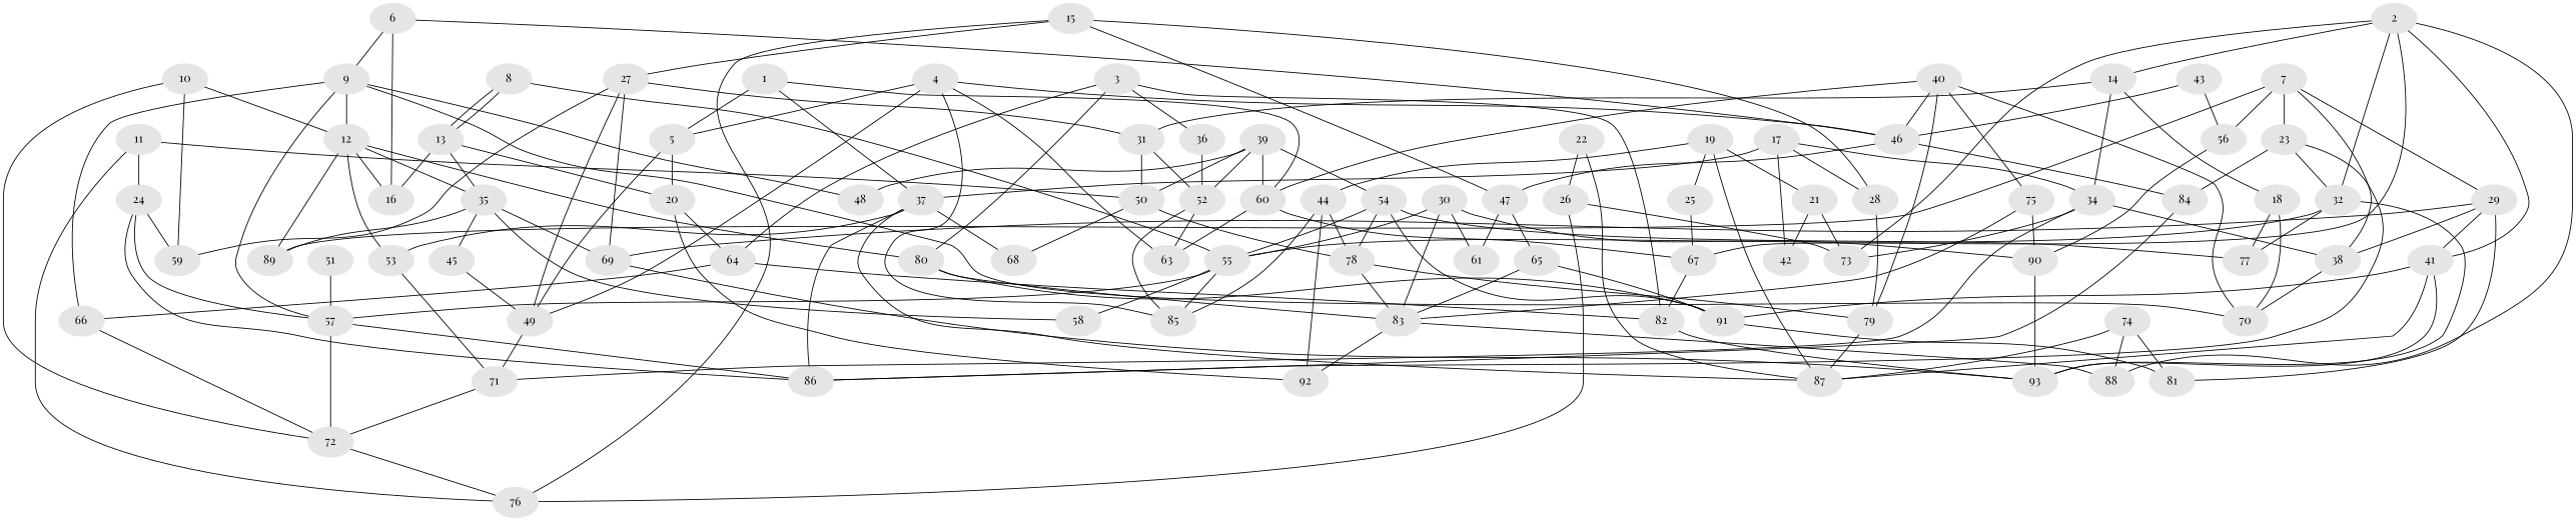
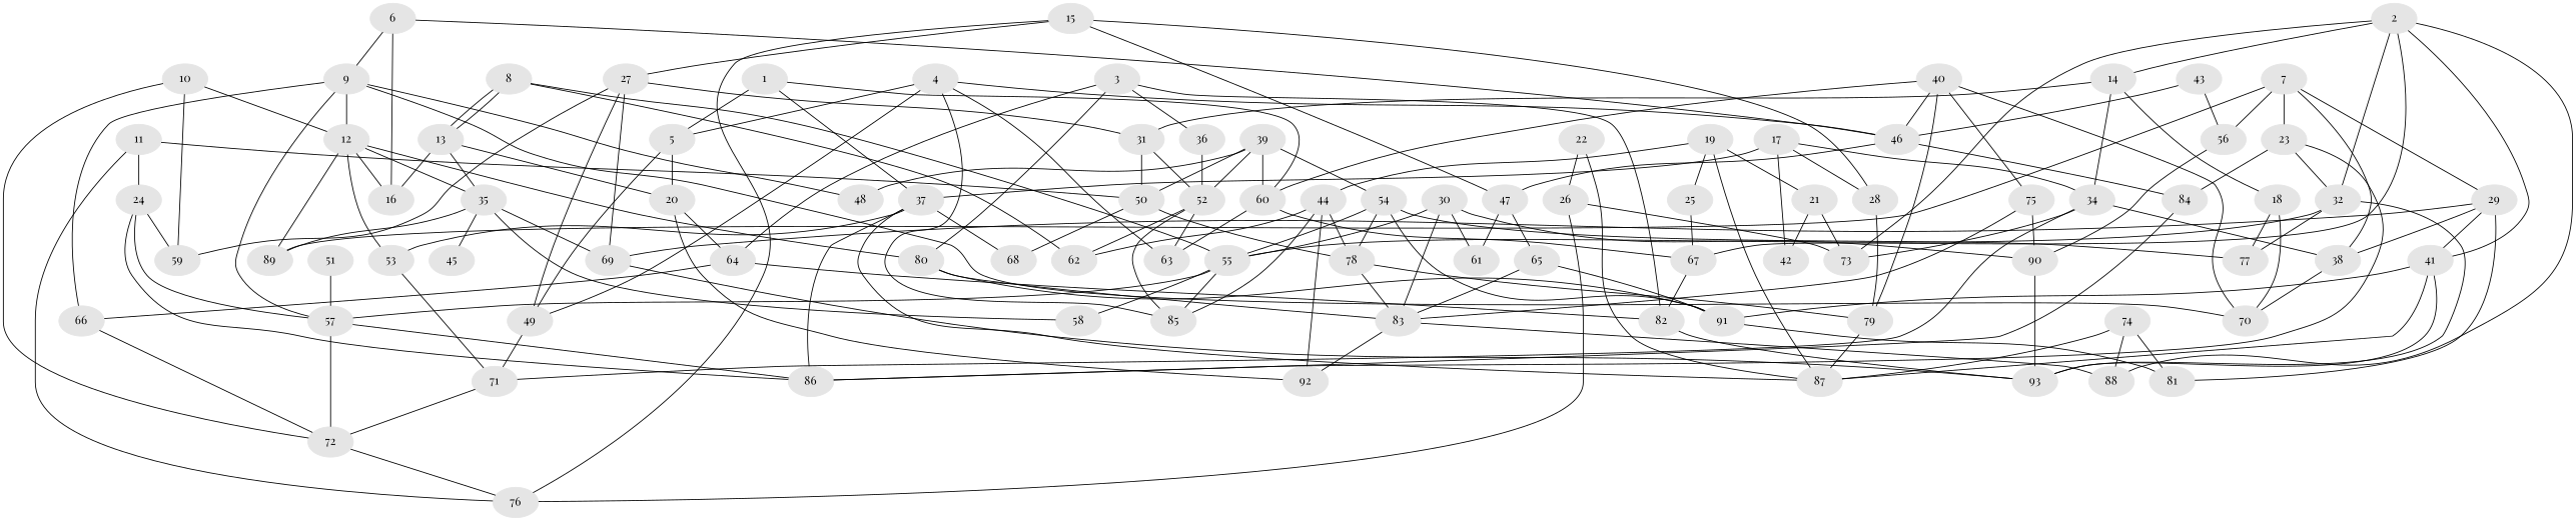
  graph {
    fontname="Playfair Display"
    node [color=gray90 fontname="Playfair Display" style=filled]
    edge [fontname="Playfair Display"]
    1
    5
    37
    60
    49
    20
    53
    87
    86
    68
    67
    63
    2
    14
    32
    41
    73
    88
    18
    31
    34
    55
    77
    93
    91
    82
    3
    36
    64
    80
    52
    66
    83
    4
    46
    85
    47
    84
    71
    92
    6
    9
    16
    12
    48
    57
    70
    7
    23
    29
    38
    56
    89
    69
    81
    90
    8
    13
+   62
    35
    58
    72
    10
    59
    76
    11
    24
    50
    78
    45
    15
    27
    28
    79
    61
    65
    17
    42
    19
    21
    25
    44
    22
    26
    30
    39
    54
    40
    75
    43
    51
    74
    1 -- 5
    1 -- 37
    1 -- 60
    5 -- 49
    5 -- 20
    37 -- 53
    37 -- 87
    37 -- 86
    37 -- 68
    60 -- 67
    60 -- 63
    49 -- 71
    20 -- 64
    20 -- 92
    53 -- 71
    67 -- 82
    2 -- 67
    2 -- 14
    2 -- 32
    2 -- 41
    2 -- 73
    2 -- 88
    14 -- 18
    14 -- 31
    14 -- 34
    32 -- 55
    32 -- 77
    32 -- 93
    41 -- 87
    41 -- 93
    41 -- 91
    18 -- 77
    18 -- 70
    31 -- 52
    31 -- 50
    34 -- 73
    34 -- 71
    34 -- 38
    55 -- 85
    55 -- 57
    55 -- 58
    91 -- 81
    82 -- 93
    3 -- 82
    3 -- 36
    3 -- 64
    3 -- 80
    36 -- 52
    64 -- 82
    64 -- 66
    80 -- 91
    80 -- 83
    52 -- 63
    52 -- 85
+   52 -- 62
    66 -- 72
    83 -- 88
    83 -- 92
    4 -- 5
    4 -- 49
    4 -- 63
    4 -- 46
    4 -- 85
    46 -- 47
    46 -- 84
    47 -- 61
    47 -- 65
    84 -- 86
    71 -- 72
    6 -- 46
    6 -- 9
    6 -- 16
    9 -- 66
    9 -- 12
    9 -- 48
    9 -- 57
    9 -- 70
    12 -- 53
    12 -- 80
    12 -- 16
    12 -- 89
    12 -- 35
    57 -- 86
    57 -- 72
    7 -- 23
    7 -- 29
    7 -- 38
    7 -- 56
    7 -- 89
    23 -- 86
    23 -- 32
    23 -- 84
    29 -- 41
    29 -- 38
    29 -- 69
    29 -- 81
    38 -- 70
    56 -- 90
    69 -- 93
    90 -- 93
    8 -- 55
    8 -- 13
    8 -- 13
+   8 -- 62
    13 -- 20
    13 -- 16
    13 -- 35
    35 -- 89
    35 -- 69
    35 -- 58
    35 -- 45
    72 -- 76
    10 -- 12
    10 -- 72
    10 -- 59
    11 -- 76
    11 -- 24
    11 -- 50
    24 -- 86
    24 -- 57
    24 -- 59
    50 -- 68
    50 -- 78
    78 -- 83
    78 -- 79
-   45 -- 49
    15 -- 47
    15 -- 76
    15 -- 27
    15 -- 28
    27 -- 49
    27 -- 31
    27 -- 69
    27 -- 59
    28 -- 79
    79 -- 87
    65 -- 91
    65 -- 83
    17 -- 37
    17 -- 34
    17 -- 28
    17 -- 42
    19 -- 87
    19 -- 21
    19 -- 25
    19 -- 44
    21 -- 73
    21 -- 42
    25 -- 67
    44 -- 85
    44 -- 92
+   44 -- 62
    44 -- 78
    22 -- 87
    22 -- 26
    26 -- 73
    26 -- 76
    30 -- 55
    30 -- 83
    30 -- 90
    30 -- 61
    39 -- 60
    39 -- 52
    39 -- 48
    39 -- 50
    39 -- 54
    54 -- 55
    54 -- 77
    54 -- 91
    54 -- 78
    40 -- 60
    40 -- 46
    40 -- 70
    40 -- 79
    40 -- 75
    75 -- 83
    75 -- 90
    43 -- 46
    43 -- 56
    51 -- 57
    74 -- 87
    74 -- 88
    74 -- 81
  }
